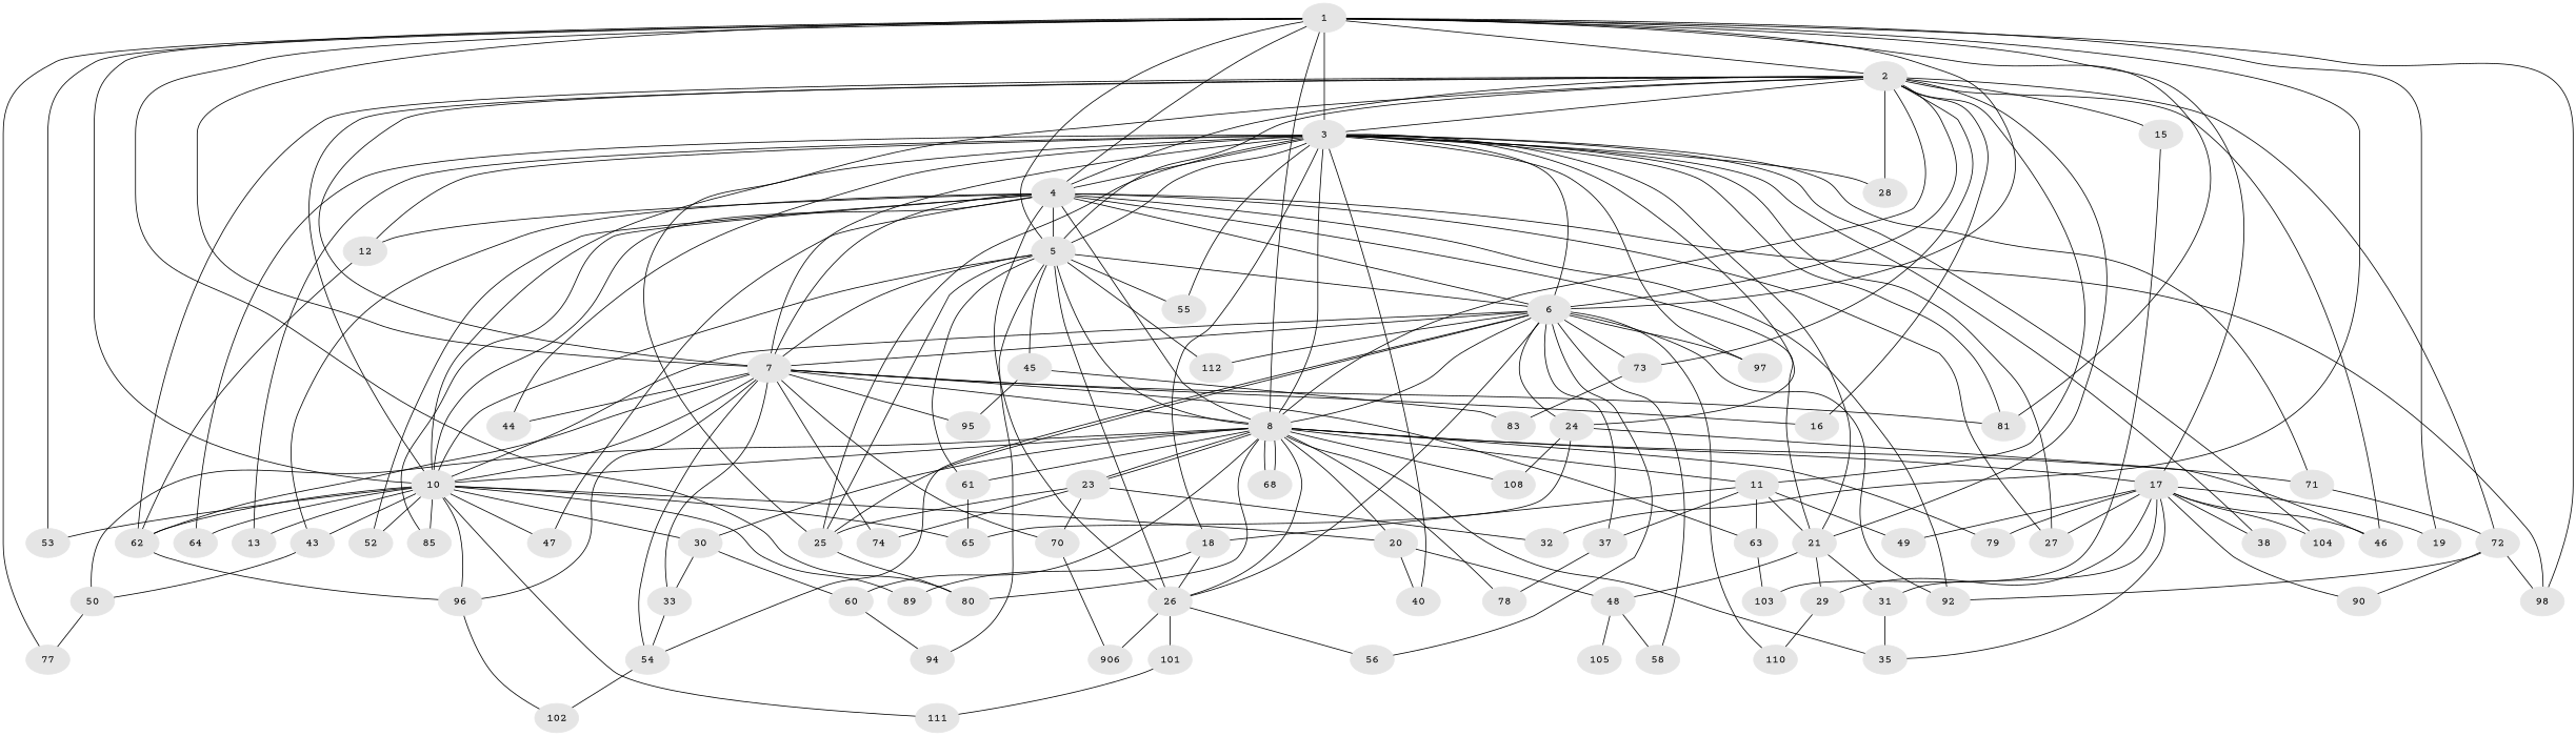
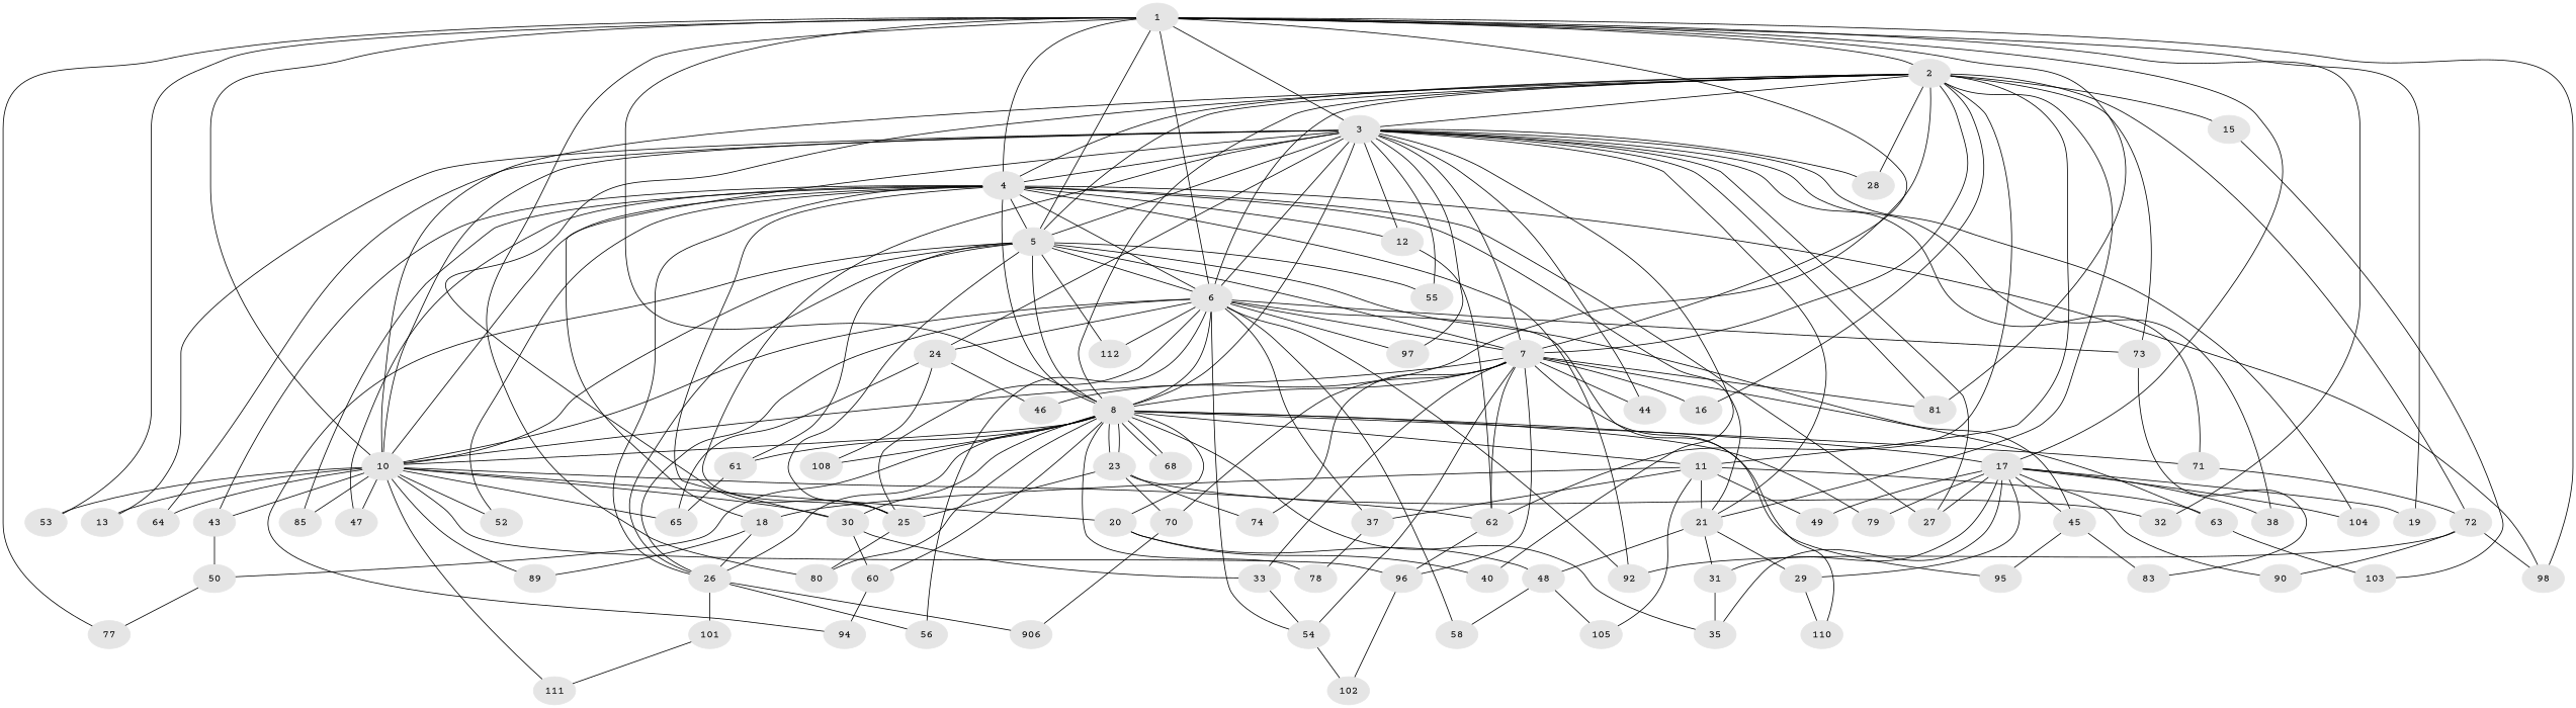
  graph {
    fontname="Courier Prime"
    node [color=gray90 fontname="Courier Prime" style=filled]
    edge [fontname="Courier Prime"]
    1 [super="+88"]
    2 [super="+75"]
    3 [super="+9"]
    4 [super="+42"]
    5 [super="+66"]
    6 [super="+67"]
    7 [super="+34"]
    8 [super="+22"]
    10 [super="+69"]
    17 [super="+36"]
    19
    32
    n13 [label=81 super="+57"]
    53
    77
    80
    98 [super="+109"]
    11 [super="+39"]
    15
    16
    21 [super="+51"]
    25 [super="+86"]
    28
    46
    62 [super="+82"]
    72 [super="+99"]
    73
    12 [super="+91"]
    13
    18 [super="+87"]
    24 [super="+81"]
    27
    38
    40
    44
    55
    64
    71
    97
    104
    26 [super="+59"]
    43
    47
    52
    85
    92
    45
    61
    94
    112
    37
    54 [super="+84"]
    56
    58
    110
    33
    63
    70
    74
    95
    96 [super="+107"]
    20
    23 [super="+93"]
    30
    35 [super="+76"]
    50
    60
    68
    78
    79
    108
    65
    89
    111
    49
    29
    31
    90
    105
    103
    48
    83
    101
    n84 [label=906]
    102
    1 -- 2
    1 -- 3 [weight=2]
    1 -- 4
    1 -- 5
    1 -- 6 [weight=2]
    1 -- 7
    1 -- 8 [weight=2]
    1 -- 10
    1 -- 17
    1 -- 19
    1 -- 32
    1 -- n13
    1 -- 53
    1 -- 77
    1 -- 80
    1 -- 98
    2 -- 3 [weight=2]
    2 -- 4
    2 -- 5
    2 -- 6
    2 -- 7
    2 -- 8
    2 -- 10
    2 -- 11
    2 -- 15
    2 -- 16
    2 -- 21
    2 -- 25
    2 -- 28
    2 -- 46
    2 -- 62
    2 -- 72
    2 -- 73
    3 -- 4 [weight=2]
    3 -- 5 [weight=2]
    3 -- 6 [weight=2]
    3 -- 7 [weight=2]
    3 -- 8 [weight=2]
    3 -- 10 [weight=2]
    3 -- n13
    3 -- 21
    3 -- 25
    3 -- 28
    3 -- 12
    3 -- 13
    3 -- 18
    3 -- 24
    3 -- 27
    3 -- 38
    3 -- 40
    3 -- 44
    3 -- 55
    3 -- 64
    3 -- 71
    3 -- 97
    3 -- 104
    4 -- 5
    4 -- 6
-   4 -- 7
+   4 -- 30
    4 -- 8
    4 -- 10
    4 -- 98
    4 -- 21 [weight=2]
    4 -- 12
    4 -- 27
    4 -- 26
    4 -- 43
    4 -- 47
    4 -- 52
    4 -- 85
    4 -- 92
    5 -- 6
    5 -- 7
    5 -- 8
    5 -- 10
    5 -- 25
    5 -- 55
    5 -- 26
    5 -- 45
    5 -- 61
    5 -- 94
    5 -- 112
    6 -- 7
    6 -- 8
    6 -- 10
    6 -- 25
    6 -- 73
    6 -- 24
    6 -- 97
    6 -- 26
    6 -- 92
    6 -- 112
    6 -- 37
    6 -- 54
    6 -- 56
    6 -- 58
    6 -- 110
    7 -- 8
    7 -- 10
    7 -- n13
    7 -- 16
    7 -- 62 [weight=2]
    7 -- 44
    7 -- 54
    7 -- 33
    7 -- 63
    7 -- 70
    7 -- 74
    7 -- 95
    7 -- 96
    8 -- 10
    8 -- 17
    8 -- 80
    8 -- 11
    8 -- 71
    8 -- 26
    8 -- 61
    8 -- 20
    8 -- 23
    8 -- 23
    8 -- 30
    8 -- 35
    8 -- 50
    8 -- 60
    8 -- 68
    8 -- 68
    8 -- 78
    8 -- 79
    8 -- 108
    10 -- 53
    10 -- 62
    10 -- 13
    10 -- 64
    10 -- 43
    10 -- 47
    10 -- 52
    10 -- 85
    10 -- 96
    10 -- 20
    10 -- 30
    10 -- 65
    10 -- 89
    10 -- 111
    17 -- 19
    17 -- 27
    17 -- 38
    17 -- 104
-   17 -- 46
+   17 -- 45
    17 -- 35
    17 -- 79
    17 -- 49
    17 -- 29
    17 -- 31
    17 -- 90
    11 -- 21
    11 -- 18
    11 -- 37
    11 -- 63
    11 -- 49
+   11 -- 105
    15 -- 103
    21 -- 29
    21 -- 31
    21 -- 48
    25 -- 80
    62 -- 96
    72 -- 98
    72 -- 92
    72 -- 90
    73 -- 83
    12 -- 62
    18 -- 26
    18 -- 89
    24 -- 46
    24 -- 108
    24 -- 65
    71 -- 72
    26 -- 56
    26 -- 101 [weight=2]
    26 -- n84
    43 -- 50
    45 -- 95
    45 -- 83
    61 -- 65
    37 -- 78
    54 -- 102
    33 -- 54
    63 -- 103
    70 -- n84
    96 -- 102
    20 -- 40
    20 -- 48
    23 -- 32
    23 -- 25
    23 -- 70
    23 -- 74
    30 -- 33
    30 -- 60
    50 -- 77
    60 -- 94
    29 -- 110
    31 -- 35
    48 -- 58
    48 -- 105
    101 -- 111
  }
